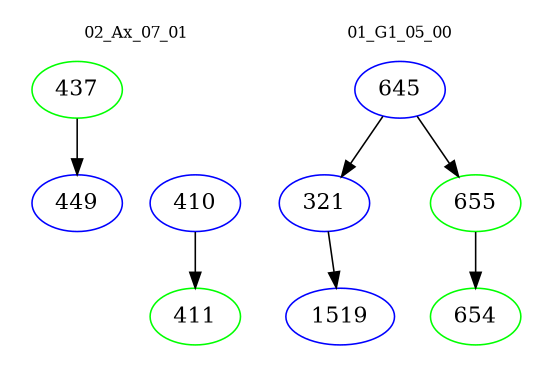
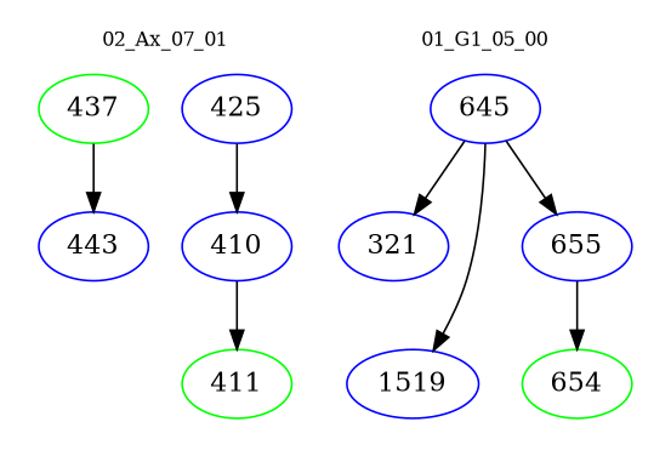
  digraph {
    node [color=blue]
    edge [color=black]
+   n1 [label=425]
    n2 [label=410]
    n3 [color=green label=437]
    n4 [color=green label=411]
-   n5 [label=449]
+   n5 [label=443]
    n6 [label=645]
    n7 [label=321]
-   n8 [color=green label=655]
+   n8 [label=655]
    n9 [label=1519]
    n10 [color=green label=654]
    subgraph cluster_1 {
      color=white
      fontsize=10
      label="02_Ax_07_01"
+     n1
      n2
      n3
      n4
      n5
    }
    subgraph cluster_2 {
      color=white
      fontsize=10
      label="01_G1_05_00"
      n6
      n7
      n8
      n9
      n10
    }
+   n1 -> n2
    n2 -> n4
    n3 -> n5
    n6 -> n7
    n6 -> n8
-   n7 -> n9
+   n6 -> n9
    n8 -> n10
  }
